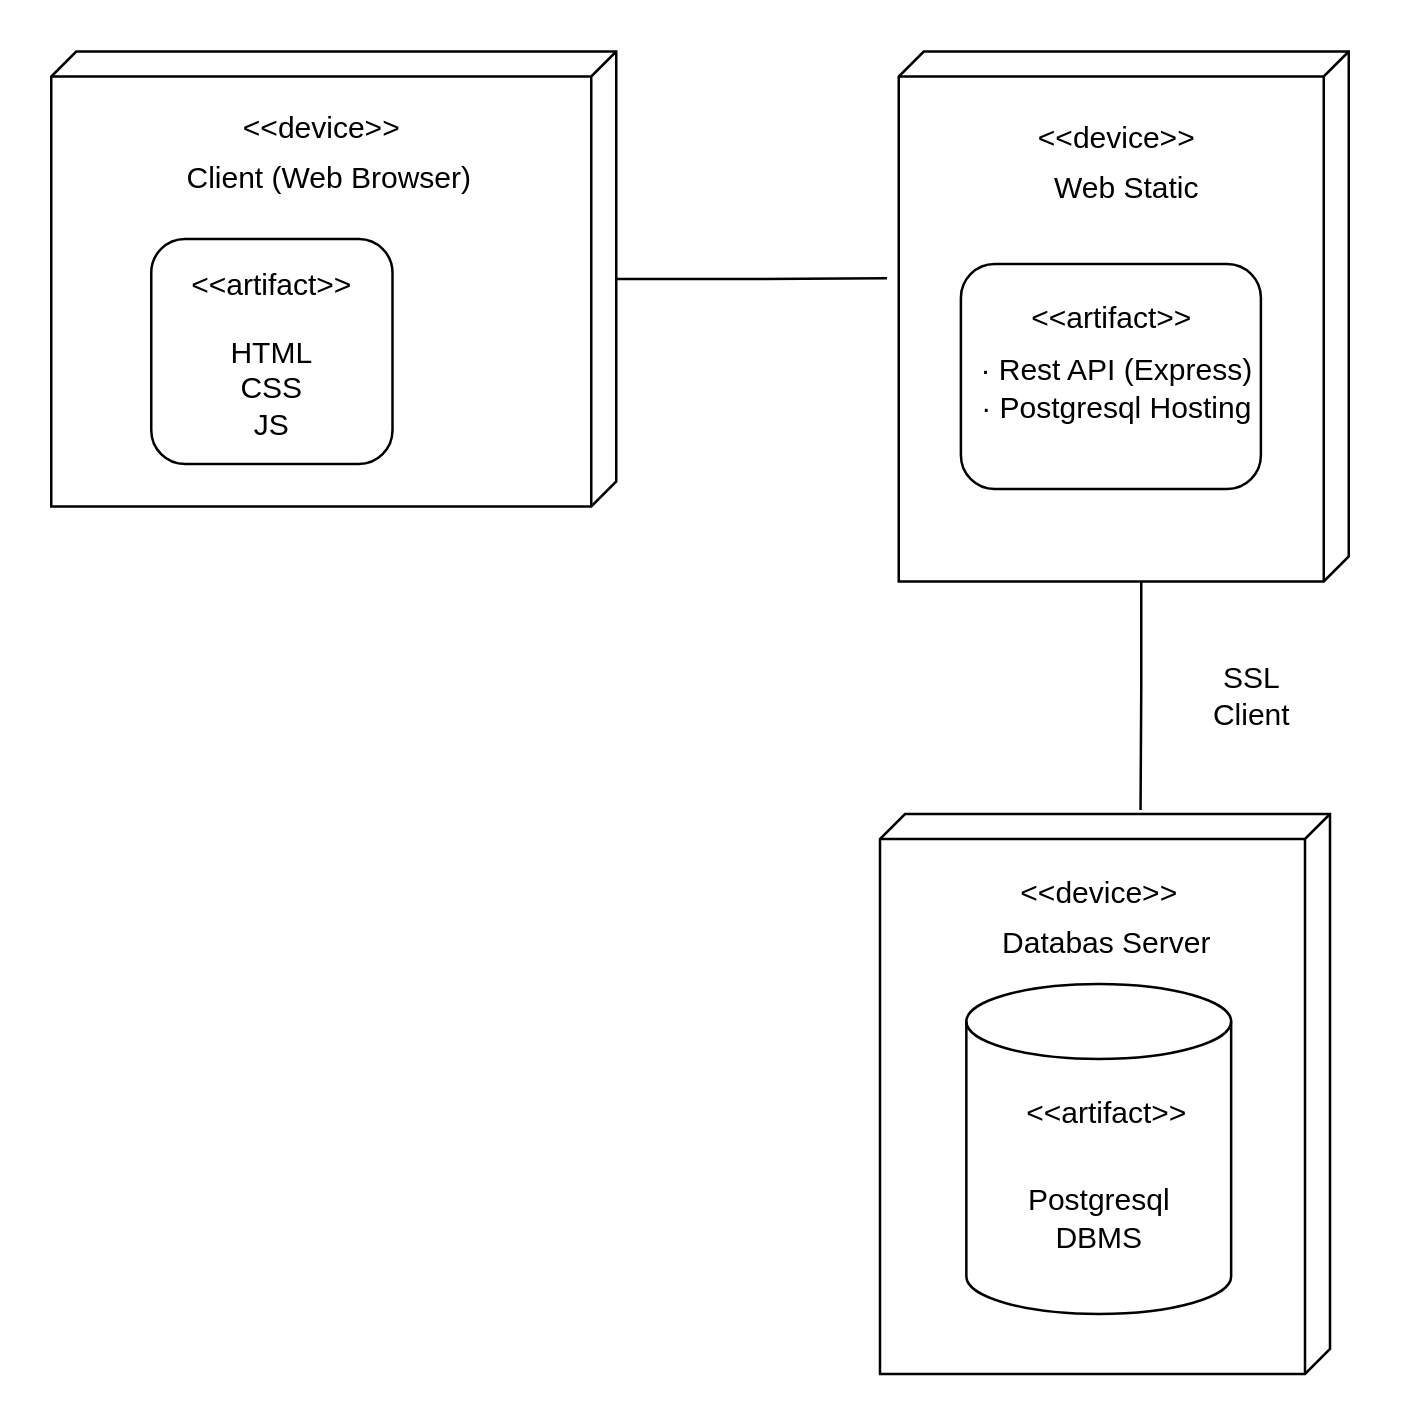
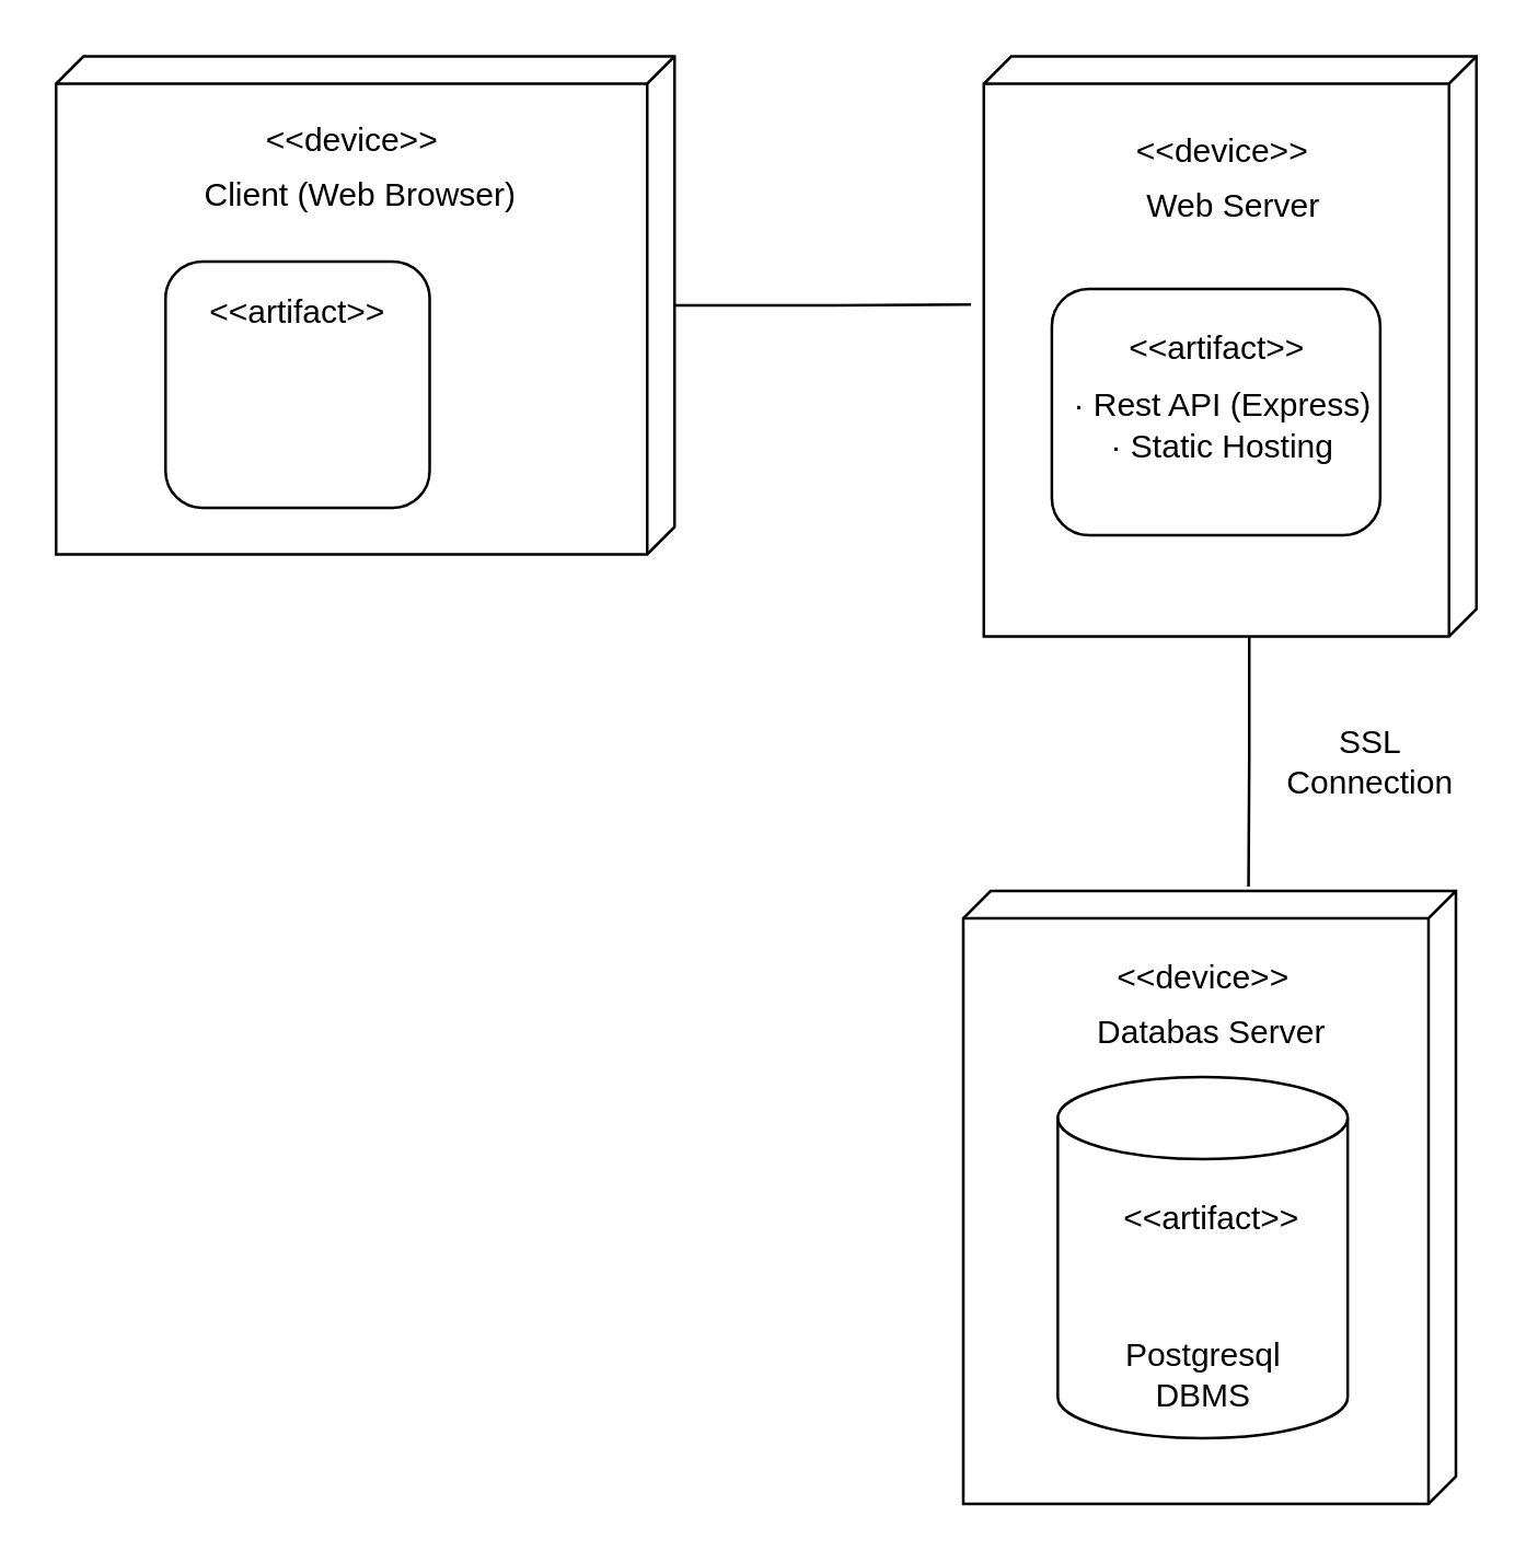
  <mxCell id="0" />
  <mxCell id="1" parent="0" />
  <mxCell id="2" value="" style="group" vertex="1" connectable="0" parent="1"><mxGeometry x="351.5" y="325" width="180" height="224" as="geometry" /></mxCell>
  <mxCell id="3" value="" style="verticalAlign=top;align=left;spacingTop=8;spacingLeft=2;spacingRight=12;shape=cube;size=10;direction=south;fontStyle=4;html=1;whiteSpace=wrap;" vertex="1" parent="2"><mxGeometry width="180" height="224" as="geometry" /></mxCell>
  <mxCell id="4" value="&amp;lt;&amp;lt;device&amp;gt;&amp;gt;" style="text;html=1;align=center;verticalAlign=middle;resizable=0;points=[];autosize=1;strokeColor=none;fillColor=none;" vertex="1" parent="2"><mxGeometry x="47" y="19" width="81" height="26" as="geometry" /></mxCell>
  <mxCell id="5" value="Databas Server" style="text;html=1;align=center;verticalAlign=middle;resizable=0;points=[];autosize=1;strokeColor=none;fillColor=none;" vertex="1" parent="2"><mxGeometry x="40" y="39" width="101" height="26" as="geometry" /></mxCell>
  <mxCell id="6" value="" style="shape=cylinder3;whiteSpace=wrap;html=1;boundedLbl=1;backgroundOutline=1;size=15;" vertex="1" parent="2"><mxGeometry x="34.54" y="68" width="105.92" height="132" as="geometry" /></mxCell>
  <mxCell id="7" value="&amp;lt;&amp;lt;artifact&amp;gt;&amp;gt;" style="text;html=1;align=center;verticalAlign=middle;resizable=0;points=[];autosize=1;strokeColor=none;fillColor=none;" vertex="1" parent="2"><mxGeometry x="49" y="107" width="82" height="26" as="geometry" /></mxCell>
- <mxCell id="8" value="Postgresql&lt;br&gt;DBMS" style="text;html=1;align=center;verticalAlign=middle;resizable=0;points=[];autosize=1;strokeColor=none;fillColor=none;" vertex="1" parent="2"><mxGeometry x="50" y="141" width="75" height="41" as="geometry" /></mxCell>
+ <mxCell id="8" value="Postgresql&lt;br&gt;DBMS" style="text;html=1;align=center;verticalAlign=middle;resizable=0;points=[];autosize=1;strokeColor=none;fillColor=none;" vertex="1" parent="2"><mxGeometry x="50" y="156" width="75" height="41" as="geometry" /></mxCell>
  <mxCell id="9" value="" style="group" vertex="1" connectable="0" parent="1"><mxGeometry x="20" y="20" width="226" height="182" as="geometry" /></mxCell>
  <mxCell id="10" value="" style="verticalAlign=top;align=left;spacingTop=8;spacingLeft=2;spacingRight=12;shape=cube;size=10;direction=south;fontStyle=4;html=1;whiteSpace=wrap;fontSize=16;" vertex="1" parent="9"><mxGeometry width="226" height="182" as="geometry" /></mxCell>
  <mxCell id="11" value="&amp;lt;&amp;lt;device&amp;gt;&amp;gt;" style="text;html=1;align=center;verticalAlign=middle;resizable=0;points=[];autosize=1;strokeColor=none;fillColor=none;" vertex="1" parent="9"><mxGeometry x="67.5" y="18" width="81" height="26" as="geometry" /></mxCell>
  <mxCell id="12" value="Client (Web Browser)" style="text;html=1;align=center;verticalAlign=middle;resizable=0;points=[];autosize=1;strokeColor=none;fillColor=none;" vertex="1" parent="9"><mxGeometry x="44.5" y="38" width="132" height="26" as="geometry" /></mxCell>
  <mxCell id="13" value="" style="group" vertex="1" connectable="0" parent="9"><mxGeometry x="40" y="75" width="96.5" height="90" as="geometry" /></mxCell>
  <mxCell id="14" value="" style="rounded=1;whiteSpace=wrap;html=1;" vertex="1" parent="13"><mxGeometry width="96.5" height="90" as="geometry" /></mxCell>
  <mxCell id="15" value="&amp;lt;&amp;lt;artifact&amp;gt;&amp;gt;" style="text;html=1;align=center;verticalAlign=middle;resizable=0;points=[];autosize=1;strokeColor=none;fillColor=none;" vertex="1" parent="13"><mxGeometry x="7.25" y="6" width="82" height="26" as="geometry" /></mxCell>
- <mxCell id="16" value="HTML&lt;br&gt;CSS&lt;br&gt;JS" style="text;html=1;align=center;verticalAlign=middle;resizable=0;points=[];autosize=1;strokeColor=none;fillColor=none;" vertex="1" parent="13"><mxGeometry x="22.75" y="32" width="51" height="55" as="geometry" /></mxCell>
  <mxCell id="17" style="edgeStyle=orthogonalEdgeStyle;rounded=0;orthogonalLoop=1;jettySize=auto;html=1;entryX=-0.007;entryY=0.421;entryDx=0;entryDy=0;entryPerimeter=0;endArrow=none;endFill=0;" edge="1" parent="1" source="19" target="3"><mxGeometry relative="1" as="geometry"><Array as="points"><mxPoint x="456" y="275" /><mxPoint x="456" y="275" /></Array></mxGeometry></mxCell>
  <mxCell id="18" value="" style="group" vertex="1" connectable="0" parent="1"><mxGeometry x="359" y="20" width="180" height="212" as="geometry" /></mxCell>
  <mxCell id="19" value="" style="verticalAlign=top;align=left;spacingTop=8;spacingLeft=2;spacingRight=12;shape=cube;size=10;direction=south;fontStyle=4;html=1;whiteSpace=wrap;" vertex="1" parent="18"><mxGeometry width="180" height="212" as="geometry" /></mxCell>
  <mxCell id="20" value="&amp;lt;&amp;lt;device&amp;gt;&amp;gt;" style="text;html=1;align=center;verticalAlign=middle;resizable=0;points=[];autosize=1;strokeColor=none;fillColor=none;" vertex="1" parent="18"><mxGeometry x="46.5" y="22" width="81" height="26" as="geometry" /></mxCell>
- <mxCell id="21" value="Web Static" style="text;html=1;align=center;verticalAlign=middle;resizable=0;points=[];autosize=1;strokeColor=none;fillColor=none;" vertex="1" parent="18"><mxGeometry x="45.5" y="40" width="90" height="30" as="geometry" /></mxCell>
+ <mxCell id="21" value="Web Server" style="text;html=1;align=center;verticalAlign=middle;resizable=0;points=[];autosize=1;strokeColor=none;fillColor=none;" vertex="1" parent="18"><mxGeometry x="45.5" y="40" width="90" height="30" as="geometry" /></mxCell>
  <mxCell id="22" value="" style="group" vertex="1" connectable="0" parent="18"><mxGeometry x="24.86" y="85" width="127.13" height="90" as="geometry" /></mxCell>
  <mxCell id="23" value="" style="rounded=1;whiteSpace=wrap;html=1;" vertex="1" parent="22"><mxGeometry width="120.0" height="90" as="geometry" /></mxCell>
  <mxCell id="24" value="&amp;lt;&amp;lt;artifact&amp;gt;&amp;gt;" style="text;html=1;align=center;verticalAlign=middle;resizable=0;points=[];autosize=1;strokeColor=none;fillColor=none;" vertex="1" parent="22"><mxGeometry x="18.996" y="9" width="82" height="26" as="geometry" /></mxCell>
- <mxCell id="25" value="· Rest API (Express)&lt;br&gt;· Postgresql Hosting" style="text;html=1;align=center;verticalAlign=middle;resizable=0;points=[];autosize=1;strokeColor=none;fillColor=none;" vertex="1" parent="22"><mxGeometry x="-2.87" y="30" width="130" height="40" as="geometry" /></mxCell>
+ <mxCell id="25" value="· Rest API (Express)&lt;br&gt;· Static Hosting" style="text;html=1;align=center;verticalAlign=middle;resizable=0;points=[];autosize=1;strokeColor=none;fillColor=none;" vertex="1" parent="22"><mxGeometry x="-2.87" y="30" width="130" height="40" as="geometry" /></mxCell>
  <mxCell id="26" style="edgeStyle=orthogonalEdgeStyle;rounded=0;orthogonalLoop=1;jettySize=auto;html=1;entryX=0.428;entryY=1.026;entryDx=0;entryDy=0;entryPerimeter=0;endArrow=none;endFill=0;" edge="1" parent="1" source="10" target="19"><mxGeometry relative="1" as="geometry" /></mxCell>
- <mxCell id="27" value="SSL&lt;br&gt;Client" style="text;html=1;align=center;verticalAlign=middle;resizable=0;points=[];autosize=1;strokeColor=none;fillColor=none;" vertex="1" parent="1"><mxGeometry x="460" y="258" width="80" height="40" as="geometry" /></mxCell>
+ <mxCell id="27" value="SSL&lt;br&gt;Connection" style="text;html=1;align=center;verticalAlign=middle;resizable=0;points=[];autosize=1;strokeColor=none;fillColor=none;" vertex="1" parent="1"><mxGeometry x="460" y="258" width="80" height="40" as="geometry" /></mxCell>
